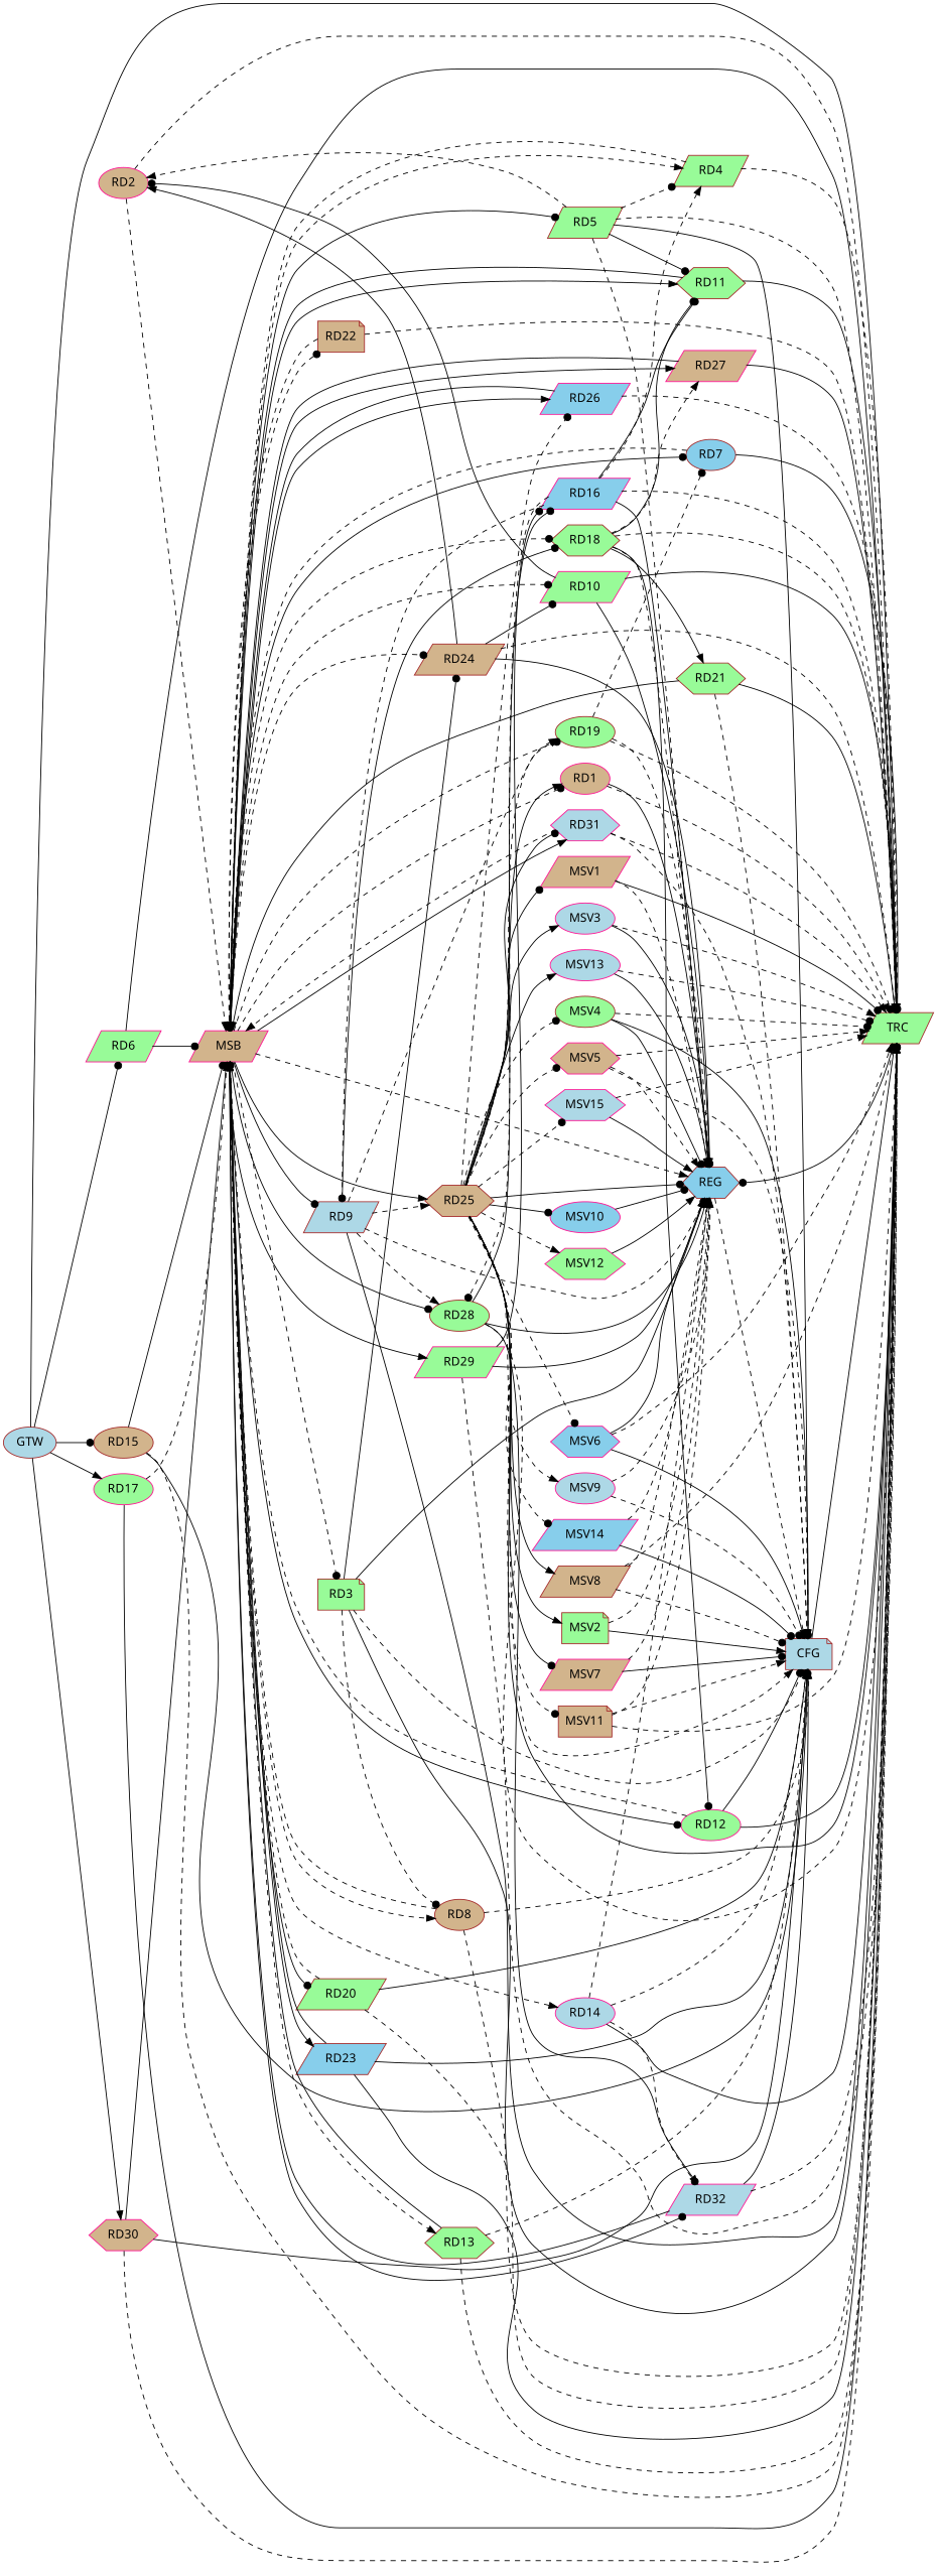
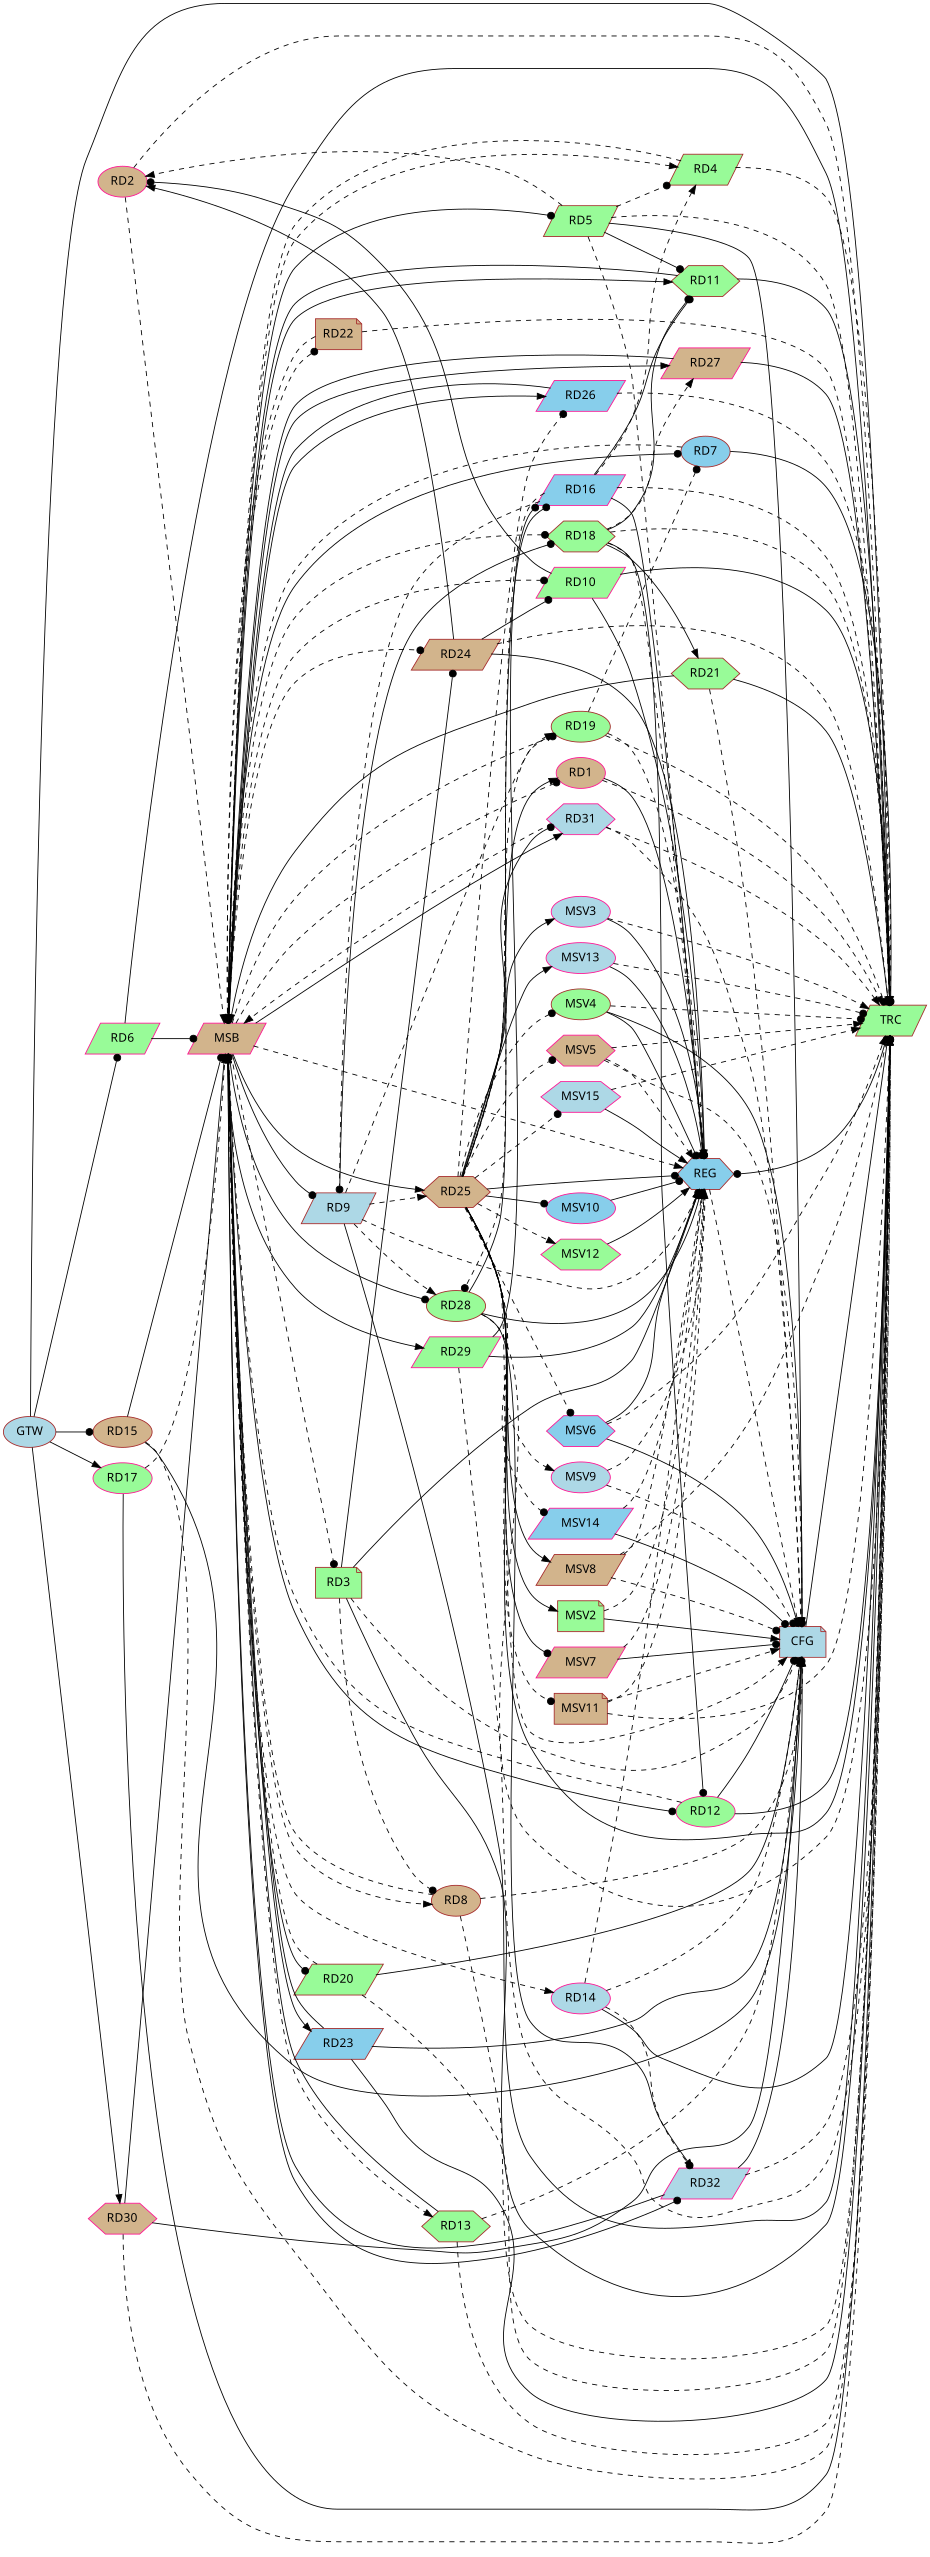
  strict digraph {
    fontname="Noto Sans"
    rankdir=LR
    node [color=deeppink fillcolor=palegreen fontname="Noto Sans" shape=parallelogram style=filled]
    edge [arrowhead=dot fontname="Noto Sans" style=dashed]
    n1 [fillcolor=tan label=RD1 shape=ellipse]
    n2 [color=brown fillcolor=skyblue label=REG shape=hexagon]
    n3 [color=brown label=TRC]
    n4 [color=brown fillcolor=lightblue label=CFG shape=note]
    n5 [fillcolor=tan label=RD2 shape=ellipse]
    n6 [fillcolor=tan label=MSB]
    n7 [color=brown label=RD3 shape=note]
    n8 [color=brown fillcolor=tan label=RD8 shape=ellipse]
    n9 [color=brown fillcolor=tan label=RD24]
    n10 [color=brown label=RD4]
    n11 [color=brown label=RD5]
    n12 [color=brown label=RD11 shape=hexagon]
    n13 [color=brown fillcolor=skyblue label=RD7 shape=ellipse]
    n14 [color=brown fillcolor=lightblue label=RD9]
    n15 [color=brown label=RD18 shape=hexagon]
    n16 [color=brown label=RD19 shape=ellipse]
    n17 [color=brown fillcolor=tan label=RD25 shape=hexagon]
    n18 [color=brown label=RD28 shape=ellipse]
    n19 [label=RD10]
    n20 [label=RD12 shape=ellipse]
    n21 [color=brown label=RD13 shape=hexagon]
    n22 [fillcolor=lightblue label=RD14 shape=ellipse]
    n23 [fillcolor=lightblue label=RD32]
    n24 [fillcolor=tan label=RD27]
    n25 [color=brown label=RD20]
    n26 [color=brown fillcolor=tan label=RD22 shape=note]
    n27 [color=brown fillcolor=skyblue label=RD23]
    n28 [fillcolor=skyblue label=RD26]
    n29 [fillcolor=lightblue label=RD31 shape=hexagon]
    n30 [label=RD29]
    n31 [label=RD6]
    n32 [color=brown label=RD21 shape=hexagon]
-   n33 [fillcolor=tan label=MSV1]
    n34 [color=brown label=MSV2 shape=note]
    n35 [fillcolor=lightblue label=MSV3 shape=ellipse]
    n36 [color=brown label=MSV4 shape=ellipse]
    n37 [fillcolor=tan label=MSV5 shape=hexagon]
    n38 [fillcolor=skyblue label=MSV6 shape=hexagon]
    n39 [fillcolor=tan label=MSV7]
    n40 [color=brown fillcolor=tan label=MSV8]
    n41 [fillcolor=lightblue label=MSV9 shape=ellipse]
    n42 [fillcolor=skyblue label=MSV10 shape=ellipse]
    n43 [color=brown fillcolor=tan label=MSV11 shape=note]
    n44 [label=MSV12 shape=hexagon]
    n45 [fillcolor=lightblue label=MSV13 shape=ellipse]
    n46 [fillcolor=skyblue label=MSV14]
    n47 [fillcolor=lightblue label=MSV15 shape=hexagon]
    n48 [fillcolor=skyblue label=RD16]
    n49 [color=brown fillcolor=tan label=RD15 shape=ellipse]
    n50 [label=RD17 shape=ellipse]
    n51 [fillcolor=tan label=RD30 shape=hexagon]
    n52 [color=brown fillcolor=lightblue label=GTW shape=ellipse]
    n1 -> n2 [arrowhead=normal style=solid]
    n1 -> n3 [arrowhead=normal]
    n2 -> n4 [arrowhead=normal]
    n3 -> n2 [style=solid]
    n4 -> n3 [style=solid]
    n5 -> n3 [arrowhead=normal]
    n5 -> n6 [arrowhead=normal]
    n6 -> n1
    n6 -> n2 [arrowhead=normal]
    n6 -> n7
    n6 -> n8 [arrowhead=normal]
    n6 -> n9
    n6 -> n10 [arrowhead=normal]
    n6 -> n11 [style=solid]
    n6 -> n12 [arrowhead=normal style=solid]
    n6 -> n13 [style=solid]
    n6 -> n14 [style=solid]
    n6 -> n15
    n6 -> n16
    n6 -> n17 [arrowhead=normal style=solid]
    n6 -> n18 [style=solid]
    n6 -> n19
    n6 -> n20 [style=solid]
    n6 -> n21 [arrowhead=normal]
    n6 -> n22 [arrowhead=normal]
    n6 -> n23 [style=solid]
    n6 -> n24 [arrowhead=normal style=solid]
    n6 -> n25 [style=solid]
    n6 -> n26
    n6 -> n27 [arrowhead=normal style=solid]
    n6 -> n28 [arrowhead=normal style=solid]
    n6 -> n29 [arrowhead=normal style=solid]
    n6 -> n30 [arrowhead=normal style=solid]
    n7 -> n2 [style=solid]
    n7 -> n3 [arrowhead=normal style=solid]
    n7 -> n4
    n7 -> n8
    n7 -> n9 [style=solid]
    n8 -> n3
    n8 -> n4 [arrowhead=normal]
    n8 -> n6 [arrowhead=normal]
    n9 -> n2 [arrowhead=normal style=solid]
    n9 -> n3 [arrowhead=normal]
    n9 -> n5 [arrowhead=normal style=solid]
    n9 -> n19 [style=solid]
    n10 -> n3
    n10 -> n6
    n11 -> n2
    n11 -> n3 [arrowhead=normal]
    n11 -> n4 [arrowhead=normal style=solid]
    n11 -> n5 [arrowhead=normal]
    n11 -> n10
    n11 -> n12 [style=solid]
    n12 -> n3 [style=solid]
    n12 -> n6 [style=solid]
    n13 -> n3 [style=solid]
    n13 -> n6 [arrowhead=normal]
    n14 -> n2 [arrowhead=normal]
    n14 -> n3 [arrowhead=normal style=solid]
    n14 -> n15 [style=solid]
    n14 -> n16 [arrowhead=normal]
    n14 -> n17 [arrowhead=normal]
    n14 -> n18 [arrowhead=normal]
    n15 -> n2
    n15 -> n3
    n15 -> n12 [style=solid]
    n15 -> n20 [style=solid]
    n15 -> n24 [arrowhead=normal]
    n15 -> n32 [arrowhead=normal style=solid]
    n16 -> n2
    n16 -> n3
    n16 -> n13
    n17 -> n1 [arrowhead=normal style=solid]
    n17 -> n2 [style=solid]
    n17 -> n3 [arrowhead=normal style=solid]
    n17 -> n4 [arrowhead=normal]
    n17 -> n16 [arrowhead=normal]
    n17 -> n28
    n17 -> n29 [style=solid]
-   n17 -> n33 [style=solid]
    n17 -> n34 [arrowhead=normal style=solid]
    n17 -> n35 [arrowhead=normal style=solid]
    n17 -> n36
    n17 -> n37
    n17 -> n38
    n17 -> n39 [style=solid]
    n17 -> n40 [arrowhead=normal style=solid]
    n17 -> n41 [arrowhead=normal]
    n17 -> n42 [style=solid]
    n17 -> n43
    n17 -> n44 [arrowhead=normal]
    n17 -> n45 [arrowhead=normal style=solid]
    n17 -> n46
    n17 -> n47
    n18 -> n2 [arrowhead=normal style=solid]
    n18 -> n3 [arrowhead=normal]
    n18 -> n23 [arrowhead=normal style=solid]
    n18 -> n48 [style=solid]
    n19 -> n2 [style=solid]
    n19 -> n3 [style=solid]
    n19 -> n5 [style=solid]
    n20 -> n3 [arrowhead=normal style=solid]
    n20 -> n4 [style=solid]
    n20 -> n6
    n21 -> n3
    n21 -> n4 [arrowhead=normal]
    n21 -> n6 [arrowhead=normal style=solid]
    n22 -> n2 [arrowhead=normal]
    n22 -> n3 [arrowhead=normal style=solid]
    n22 -> n4 [arrowhead=normal]
    n22 -> n23
    n23 -> n3
    n23 -> n4 [arrowhead=normal style=solid]
    n23 -> n6 [style=solid]
    n24 -> n3 [style=solid]
    n24 -> n6 [style=solid]
    n25 -> n3 [arrowhead=normal]
    n25 -> n4 [style=solid]
    n25 -> n6 [arrowhead=normal]
    n26 -> n3
    n26 -> n6
    n27 -> n3 [arrowhead=normal style=solid]
    n27 -> n4 [arrowhead=normal style=solid]
    n27 -> n6 [arrowhead=normal style=solid]
    n28 -> n3 [arrowhead=normal]
    n28 -> n6 [style=solid]
    n29 -> n3 [arrowhead=normal]
    n29 -> n4
    n29 -> n6 [arrowhead=normal]
    n30 -> n2 [arrowhead=normal style=solid]
    n30 -> n3
    n30 -> n48 [style=solid]
    n31 -> n3 [arrowhead=normal style=solid]
    n31 -> n6 [style=solid]
    n32 -> n3 [style=solid]
    n32 -> n4 [arrowhead=normal]
    n32 -> n6 [arrowhead=normal style=solid]
-   n33 -> n2 [arrowhead=normal]
-   n33 -> n3 [style=solid]
    n34 -> n2 [arrowhead=normal]
    n34 -> n4 [arrowhead=normal style=solid]
    n35 -> n2 [style=solid]
    n35 -> n3 [arrowhead=normal]
    n36 -> n2 [style=solid]
    n36 -> n3
    n36 -> n4 [arrowhead=normal style=solid]
    n37 -> n2 [arrowhead=normal]
    n37 -> n3 [arrowhead=normal]
    n37 -> n4
    n38 -> n2 [arrowhead=normal style=solid]
    n38 -> n3 [arrowhead=normal]
    n38 -> n4 [style=solid]
    n39 -> n2 [arrowhead=normal]
    n39 -> n4 [style=solid]
    n40 -> n2
    n40 -> n3
    n40 -> n4
    n41 -> n2 [arrowhead=normal]
    n41 -> n4
    n42 -> n2 [style=solid]
    n43 -> n2 [arrowhead=normal]
    n43 -> n3
    n43 -> n4 [arrowhead=normal]
    n44 -> n2 [arrowhead=normal style=solid]
    n45 -> n2 [style=solid]
    n45 -> n3
    n46 -> n2 [arrowhead=normal]
    n46 -> n4 [style=solid]
    n47 -> n2 [arrowhead=normal style=solid]
    n47 -> n3 [arrowhead=normal]
    n48 -> n2 [style=solid]
    n48 -> n3
    n48 -> n10 [arrowhead=normal]
    n48 -> n12 [style=solid]
    n48 -> n14
    n48 -> n18
    n49 -> n3 [arrowhead=normal]
    n49 -> n4 [style=solid]
    n49 -> n6 [style=solid]
    n50 -> n3 [arrowhead=normal style=solid]
    n50 -> n6 [arrowhead=normal]
    n51 -> n3 [arrowhead=normal]
    n51 -> n4 [arrowhead=normal style=solid]
    n51 -> n6 [style=solid]
    n52 -> n3 [style=solid]
    n52 -> n31 [style=solid]
    n52 -> n49 [style=solid]
    n52 -> n50 [arrowhead=normal style=solid]
    n52 -> n51 [arrowhead=normal style=solid]
  }
